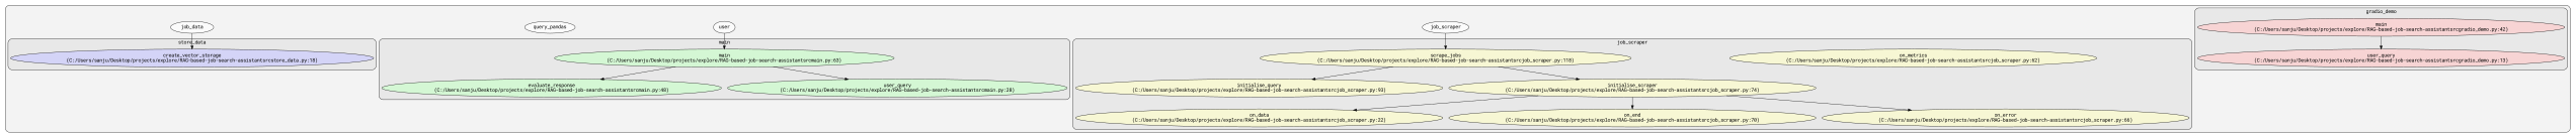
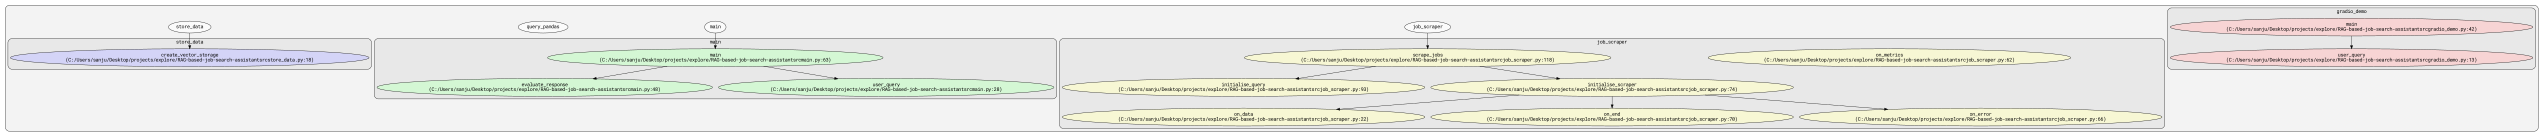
  digraph {
    clusterrank=local
    fontname="Roboto Mono"
    rankdir=TB
    node [fillcolor="#fefeccb2" fontcolor="#000000" fontname="Roboto Mono" group=1 style=filled]
    edge [color="#000000" fontname="Roboto Mono" style=solid]
    n1 [fillcolor="#feccccb2" group=0 label="main\n(C:/Users/sanju/Desktop/projects/explore/RAG-based-job-search-assistant\src\gradio_demo.py:42)"]
    n2 [fillcolor="#feccccb2" group=0 label="user_query\n(C:/Users/sanju/Desktop/projects/explore/RAG-based-job-search-assistant\src\gradio_demo.py:13)"]
    n3 [label="initialise_query\n(C:/Users/sanju/Desktop/projects/explore/RAG-based-job-search-assistant\src\job_scraper.py:93)"]
    n4 [label="initialise_scraper\n(C:/Users/sanju/Desktop/projects/explore/RAG-based-job-search-assistant\src\job_scraper.py:74)"]
    n5 [label="on_data\n(C:/Users/sanju/Desktop/projects/explore/RAG-based-job-search-assistant\src\job_scraper.py:22)"]
    n6 [label="on_end\n(C:/Users/sanju/Desktop/projects/explore/RAG-based-job-search-assistant\src\job_scraper.py:70)"]
    n7 [label="on_error\n(C:/Users/sanju/Desktop/projects/explore/RAG-based-job-search-assistant\src\job_scraper.py:66)"]
    n8 [label="on_metrics\n(C:/Users/sanju/Desktop/projects/explore/RAG-based-job-search-assistant\src\job_scraper.py:62)"]
    n9 [label="scrape_jobs\n(C:/Users/sanju/Desktop/projects/explore/RAG-based-job-search-assistant\src\job_scraper.py:118)"]
    n10 [fillcolor="#ccfeccb2" group=2 label="evaluate_response\n(C:/Users/sanju/Desktop/projects/explore/RAG-based-job-search-assistant\src\main.py:48)"]
    n11 [fillcolor="#ccfeccb2" group=2 label="main\n(C:/Users/sanju/Desktop/projects/explore/RAG-based-job-search-assistant\src\main.py:63)"]
    n12 [fillcolor="#ccfeccb2" group=2 label="user_query\n(C:/Users/sanju/Desktop/projects/explore/RAG-based-job-search-assistant\src\main.py:28)"]
    n13 [fillcolor="#ccccfeb2" group=4 label="create_vector_storage\n(C:/Users/sanju/Desktop/projects/explore/RAG-based-job-search-assistant\src\store_data.py:18)"]
    n14 [fillcolor="#ffffffb2" label=job_scraper]
-   n15 [fillcolor="#ffffffb2" group=2 label=user]
+   n15 [fillcolor="#ffffffb2" group=2 label=main]
    n16 [fillcolor="#ffffffb2" group=3 label=query_pandas]
-   n17 [fillcolor="#ffffffb2" group=4 label=job_data]
+   n17 [fillcolor="#ffffffb2" group=4 label=store_data]
    subgraph cluster_1 {
      fillcolor="#80808018"
      style="filled,rounded"
      n14
      n15
      n16
      n17
      subgraph cluster_2 {
        fillcolor="#80808018"
        label=gradio_demo
        style="filled,rounded"
        n1
        n2
      }
      subgraph cluster_3 {
        fillcolor="#80808018"
        label=job_scraper
        style="filled,rounded"
        n3
        n4
        n5
        n6
        n7
        n8
        n9
      }
      subgraph cluster_4 {
        fillcolor="#80808018"
        label=main
        style="filled,rounded"
        n10
        n11
        n12
      }
      subgraph cluster_5 {
        fillcolor="#80808018"
        label=store_data
        style="filled,rounded"
        n13
      }
    }
    n1 -> n2
    n4 -> n5
    n4 -> n6
    n4 -> n7
    n9 -> n3
    n9 -> n4
    n11 -> n10
    n11 -> n12
    n14 -> n9
    n15 -> n11
    n17 -> n13
  }
